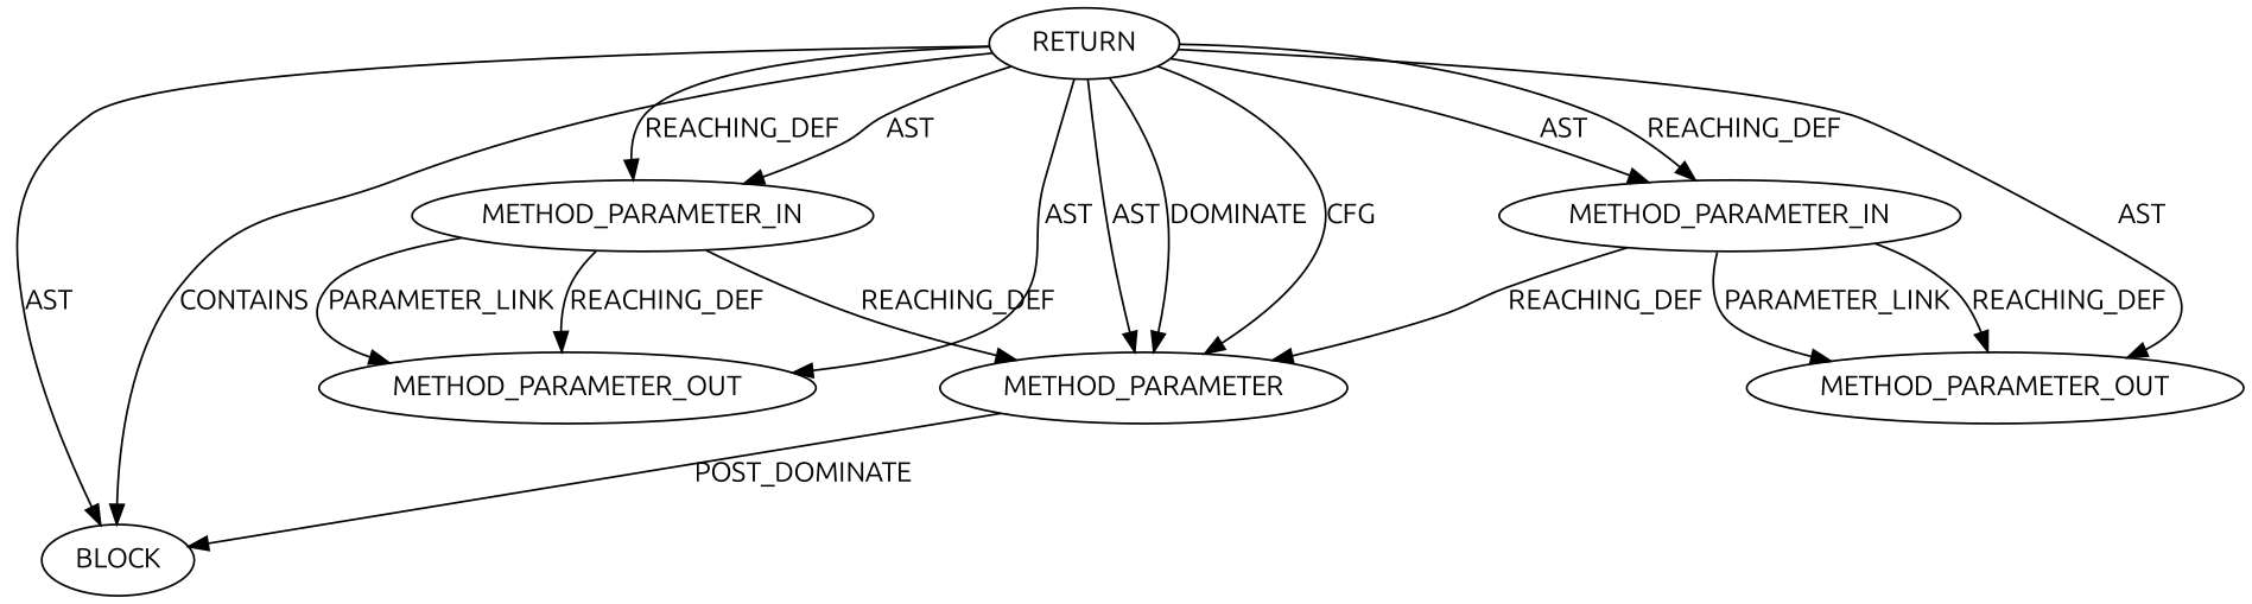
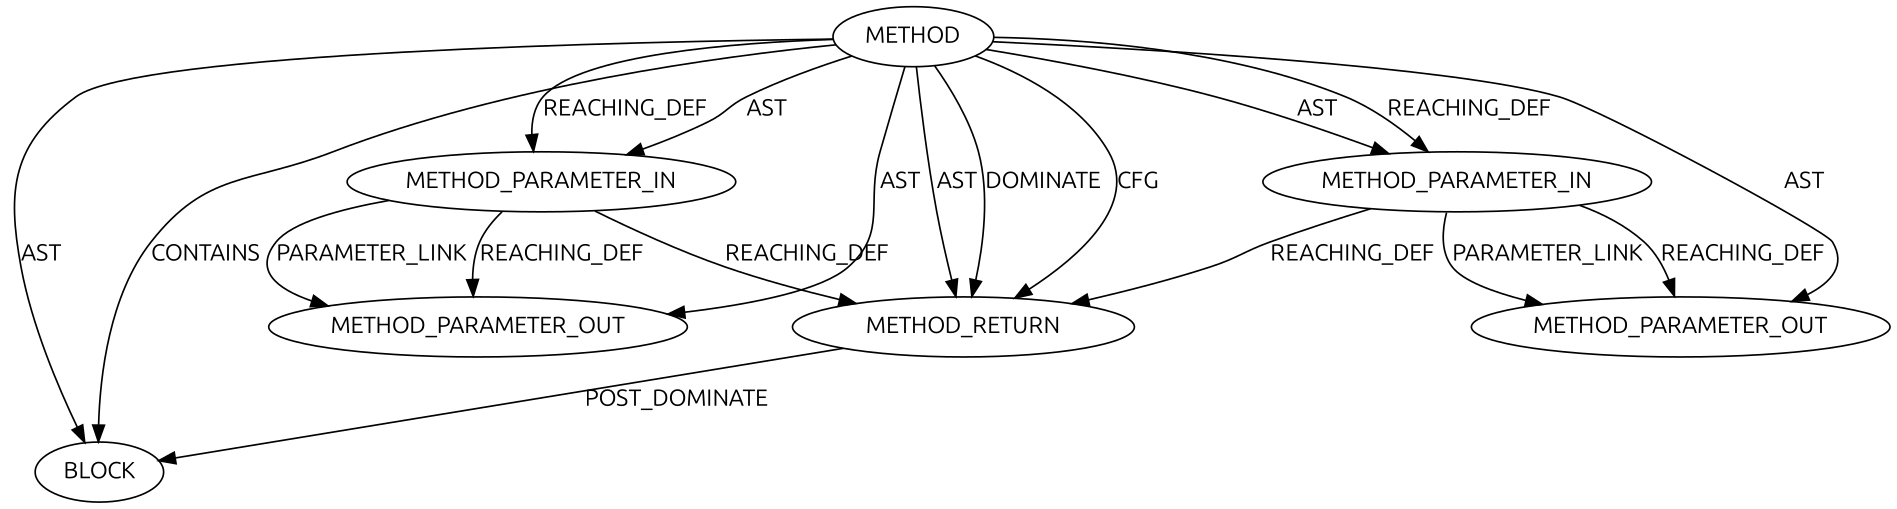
  digraph {
    fontname=Ubuntu
    node [CODE=p1 EVALUATION_STRATEGY=BY_VALUE IS_VARIADIC=false ORDER=1 TYPE_FULL_NAME=ANY fontname=Ubuntu]
    edge [fontname=Ubuntu]
    n1 [INDEX=1 NAME=p1 label=METHOD_PARAMETER_OUT]
    n2 [ARGUMENT_INDEX=1 CODE="<empty>" label=BLOCK EVALUATION_STRATEGY="" IS_VARIADIC=""]
    n3 [INDEX=1 NAME=p1 label=METHOD_PARAMETER_IN]
-   n4 [CODE=RET ORDER=2 label=METHOD_PARAMETER IS_VARIADIC=""]
-   n5 [AST_PARENT_FULL_NAME="<global>" AST_PARENT_TYPE=NAMESPACE_BLOCK CODE="<empty>" FILENAME="<empty>" FULL_NAME=skb_trim IS_EXTERNAL=true NAME=skb_trim ORDER=0 label=RETURN EVALUATION_STRATEGY="" IS_VARIADIC="" TYPE_FULL_NAME=""]
+   n4 [CODE=RET ORDER=2 label=METHOD_RETURN IS_VARIADIC=""]
+   n5 [AST_PARENT_FULL_NAME="<global>" AST_PARENT_TYPE=NAMESPACE_BLOCK CODE="<empty>" FILENAME="<empty>" FULL_NAME=skb_trim IS_EXTERNAL=true NAME=skb_trim ORDER=0 label=METHOD EVALUATION_STRATEGY="" IS_VARIADIC="" TYPE_FULL_NAME=""]
    n6 [CODE=p2 INDEX=2 NAME=p2 ORDER=2 label=METHOD_PARAMETER_OUT]
    n7 [CODE=p2 INDEX=2 NAME=p2 ORDER=2 label=METHOD_PARAMETER_IN]
    n3 -> n1 [VARIABLE=p1 label=REACHING_DEF]
    n3 -> n1 [label=PARAMETER_LINK]
    n3 -> n4 [VARIABLE=p1 label=REACHING_DEF]
    n4 -> n2 [label=POST_DOMINATE]
    n5 -> n1 [label=AST]
    n5 -> n2 [label=AST]
    n5 -> n2 [label=CONTAINS]
    n5 -> n3 [label=REACHING_DEF]
    n5 -> n3 [label=AST]
    n5 -> n4 [label=AST]
    n5 -> n4 [label=DOMINATE]
    n5 -> n4 [label=CFG]
    n5 -> n6 [label=AST]
    n5 -> n7 [label=AST]
    n5 -> n7 [label=REACHING_DEF]
    n7 -> n4 [VARIABLE=p2 label=REACHING_DEF]
    n7 -> n6 [label=PARAMETER_LINK]
    n7 -> n6 [VARIABLE=p2 label=REACHING_DEF]
  }
